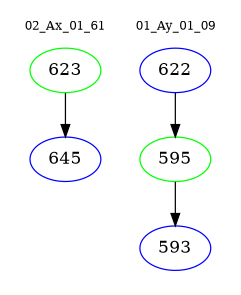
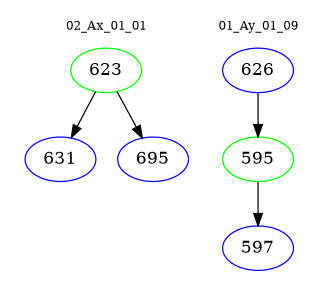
  digraph {
    node [color=blue]
    edge [color=black]
    n1 [color=green label=623]
-   n3 [label=645]
+   n2 [label=631]
+   n3 [label=695]
    n4 [color=green label=595]
-   n5 [label=593]
-   n6 [label=622]
+   n5 [label=597]
+   n6 [label=626]
    subgraph cluster_1 {
      color=white
      fontsize=10
-     label="02_Ax_01_61"
+     label="02_Ax_01_01"
      n1
+     n2
      n3
    }
    subgraph cluster_2 {
      color=white
      fontsize=10
      label="01_Ay_01_09"
      n4
      n5
      n6
    }
+   n1 -> n2
    n1 -> n3
    n4 -> n5
    n6 -> n4
  }
